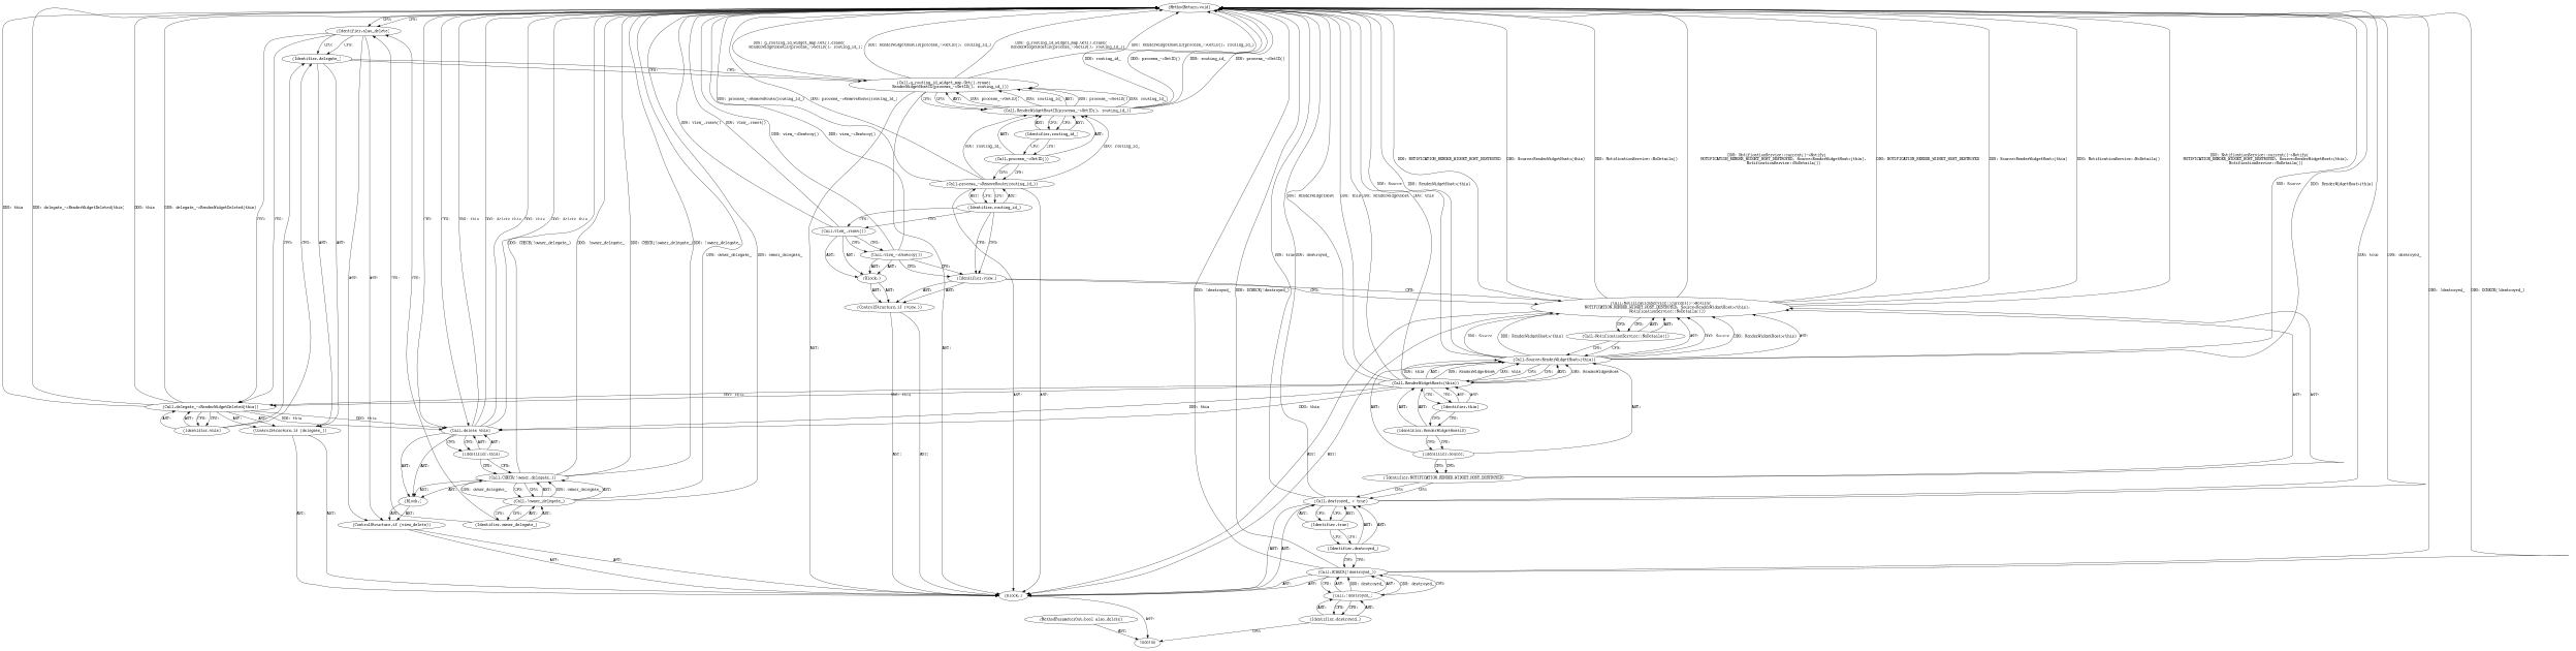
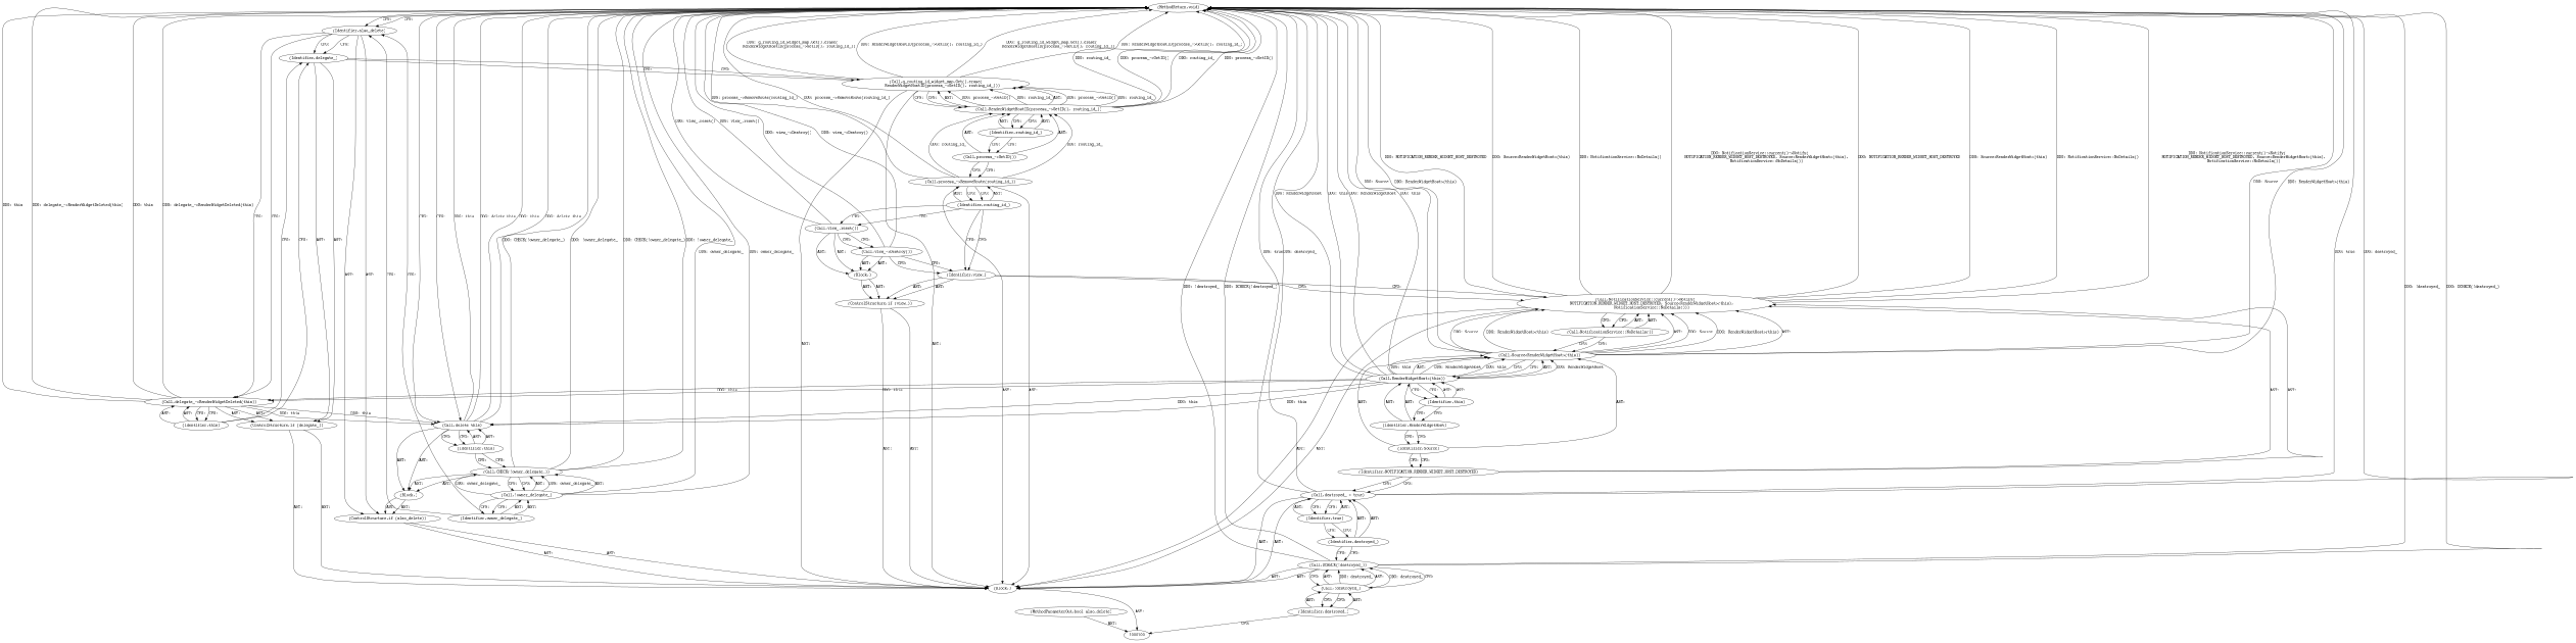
  digraph {
    fontname="Courier Prime"
    node [fontname="Courier Prime"]
    edge [fontname="Courier Prime"]
    n1 [label="(MethodReturn,void)"]
    n2 [label="(Identifier,also_delete)"]
    n3 [label="(Call,delete this)"]
    n4 [label="(Identifier,delegate_)"]
    n5 [label="(Call,delegate_->RenderWidgetDeleted(this))"]
-   n6 [label="(ControlStructure,if (view_delete))"]
+   n6 [label="(ControlStructure,if (also_delete))"]
    n7 [label="(Block,)"]
    n8 [label="(Identifier,this)"]
    n9 [label="(MethodParameterOut,bool also_delete)"]
    1000100
    n11 [label="(Block,)"]
    n12 [label="(Call,view_->Destroy())"]
    n13 [label="(Block,)"]
    n14 [label="(Identifier,view_)"]
    n15 [label="(ControlStructure,if (view_))"]
    n16 [label="(Call,NotificationService::current()->Notify(\n      NOTIFICATION_RENDER_WIDGET_HOST_DESTROYED, Source<RenderWidgetHost>(this),\n      NotificationService::NoDetails()))"]
    n17 [label="(Call,view_.reset())"]
    n18 [label="(Call,process_->RemoveRoute(routing_id_))"]
    n19 [label="(Identifier,routing_id_)"]
    n20 [label="(Call,RenderWidgetHostID(process_->GetID(), routing_id_))"]
    n21 [label="(Call,g_routing_id_widget_map.Get().erase(\n      RenderWidgetHostID(process_->GetID(), routing_id_)))"]
    n22 [label="(Identifier,routing_id_)"]
    n23 [label="(Call,process_->GetID())"]
    n24 [label="(ControlStructure,if (delegate_))"]
    n25 [label="(Identifier,this)"]
    n26 [label="(Identifier,destroyed_)"]
    n27 [label="(Call,!destroyed_)"]
    n28 [label="(Call,DCHECK(!destroyed_))"]
    n29 [label="(Call,!owner_delegate_)"]
    n30 [label="(Identifier,owner_delegate_)"]
    n31 [label="(Call,CHECK(!owner_delegate_))"]
    n32 [label="(Identifier,true)"]
    n33 [label="(Call,destroyed_ = true)"]
    n34 [label="(Identifier,destroyed_)"]
    n35 [label="(Call,NotificationService::NoDetails())"]
    n36 [label="(Call,Source<RenderWidgetHost>(this))"]
    n37 [label="(Call,RenderWidgetHost>(this))"]
    n38 [label="(Identifier,this)"]
    n39 [label="(Identifier,Source)"]
    n40 [label="(Identifier,NOTIFICATION_RENDER_WIDGET_HOST_DESTROYED)"]
-   n41 [label="(Identifier,RenderWidgetHostID)"]
+   n41 [label="(Identifier,RenderWidgetHost)"]
    n1 -> n2 [label="CFG: "]
    n1 -> n2 [label="CFG: "]
    n1 -> n3 [label="CFG: "]
    n1 -> n3 [label="CFG: "]
    n2 -> n4 [label="CFG: "]
    n2 -> n4 [label="CFG: "]
    n2 -> n5 [label="CFG: "]
    n2 -> n5 [label="CFG: "]
    n2 -> n6 [label="AST: "]
    n2 -> n6 [label="AST: "]
    n3 -> n1 [label="DDG: this"]
    n3 -> n1 [label="DDG: delete this"]
    n3 -> n1 [label="DDG: this"]
    n3 -> n1 [label="DDG: delete this"]
    n3 -> n7 [label="AST: "]
    n3 -> n7 [label="AST: "]
    n3 -> n8 [label="CFG: "]
    n3 -> n8 [label="CFG: "]
    n4 -> n21 [label="CFG: "]
    n4 -> n21 [label="CFG: "]
    n4 -> n24 [label="AST: "]
    n4 -> n24 [label="AST: "]
    n5 -> n1 [label="DDG: delegate_->RenderWidgetDeleted(this)"]
    n5 -> n1 [label="DDG: this"]
    n5 -> n1 [label="DDG: delegate_->RenderWidgetDeleted(this)"]
    n5 -> n1 [label="DDG: this"]
    n5 -> n3 [label="DDG: this"]
    n5 -> n3 [label="DDG: this"]
    n5 -> n24 [label="AST: "]
    n5 -> n24 [label="AST: "]
    n5 -> n25 [label="CFG: "]
    n5 -> n25 [label="CFG: "]
    n6 -> n11 [label="AST: "]
    n6 -> n11 [label="AST: "]
    n7 -> n6 [label="AST: "]
    n7 -> n6 [label="AST: "]
    n8 -> n3 [label="AST: "]
    n8 -> n3 [label="AST: "]
    n8 -> n31 [label="CFG: "]
    n8 -> n31 [label="CFG: "]
    n9 -> 1000100 [label="AST: "]
    n11 -> 1000100 [label="AST: "]
    n12 -> n1 [label="DDG: view_->Destroy()"]
    n12 -> n1 [label="DDG: view_->Destroy()"]
    n12 -> n13 [label="AST: "]
    n12 -> n13 [label="AST: "]
    n12 -> n14 [label="CFG: "]
    n12 -> n14 [label="CFG: "]
    n13 -> n15 [label="AST: "]
    n13 -> n15 [label="AST: "]
    n14 -> n15 [label="AST: "]
    n14 -> n15 [label="AST: "]
    n14 -> n16 [label="CFG: "]
    n14 -> n16 [label="CFG: "]
    n15 -> n11 [label="AST: "]
    n15 -> n11 [label="AST: "]
    n16 -> n1 [label="DDG: NOTIFICATION_RENDER_WIDGET_HOST_DESTROYED"]
    n16 -> n1 [label="DDG: Source<RenderWidgetHost>(this)"]
    n16 -> n1 [label="DDG: NotificationService::NoDetails()"]
    n16 -> n1 [label="DDG: NotificationService::current()->Notify(\n      NOTIFICATION_RENDER_WIDGET_HOST_DESTROYED, Source<RenderWidgetHost>(this),\n      NotificationService::NoDetails())"]
    n16 -> n1 [label="DDG: NOTIFICATION_RENDER_WIDGET_HOST_DESTROYED"]
    n16 -> n1 [label="DDG: Source<RenderWidgetHost>(this)"]
    n16 -> n1 [label="DDG: NotificationService::NoDetails()"]
    n16 -> n1 [label="DDG: NotificationService::current()->Notify(\n      NOTIFICATION_RENDER_WIDGET_HOST_DESTROYED, Source<RenderWidgetHost>(this),\n      NotificationService::NoDetails())"]
    n16 -> n11 [label="AST: "]
    n16 -> n11 [label="AST: "]
    n16 -> n35 [label="CFG: "]
    n16 -> n35 [label="CFG: "]
    n17 -> n1 [label="DDG: view_.reset()"]
    n17 -> n1 [label="DDG: view_.reset()"]
    n17 -> n12 [label="CFG: "]
    n17 -> n12 [label="CFG: "]
    n17 -> n13 [label="AST: "]
    n17 -> n13 [label="AST: "]
    n18 -> n1 [label="DDG: process_->RemoveRoute(routing_id_)"]
    n18 -> n1 [label="DDG: process_->RemoveRoute(routing_id_)"]
    n18 -> n11 [label="AST: "]
    n18 -> n11 [label="AST: "]
    n18 -> n19 [label="CFG: "]
    n18 -> n19 [label="CFG: "]
    n18 -> n20 [label="DDG: routing_id_"]
    n18 -> n20 [label="DDG: routing_id_"]
    n19 -> n14 [label="CFG: "]
    n19 -> n14 [label="CFG: "]
    n19 -> n17 [label="CFG: "]
    n19 -> n17 [label="CFG: "]
    n19 -> n18 [label="AST: "]
    n19 -> n18 [label="AST: "]
    n20 -> n1 [label="DDG: routing_id_"]
    n20 -> n1 [label="DDG: process_->GetID()"]
    n20 -> n1 [label="DDG: routing_id_"]
    n20 -> n1 [label="DDG: process_->GetID()"]
    n20 -> n21 [label="AST: "]
    n20 -> n21 [label="DDG: process_->GetID()"]
    n20 -> n21 [label="DDG: routing_id_"]
    n20 -> n21 [label="AST: "]
    n20 -> n21 [label="DDG: process_->GetID()"]
    n20 -> n21 [label="DDG: routing_id_"]
    n20 -> n22 [label="CFG: "]
    n20 -> n22 [label="CFG: "]
    n21 -> n1 [label="DDG: RenderWidgetHostID(process_->GetID(), routing_id_)"]
    n21 -> n1 [label="DDG: g_routing_id_widget_map.Get().erase(\n      RenderWidgetHostID(process_->GetID(), routing_id_))"]
    n21 -> n1 [label="DDG: RenderWidgetHostID(process_->GetID(), routing_id_)"]
    n21 -> n1 [label="DDG: g_routing_id_widget_map.Get().erase(\n      RenderWidgetHostID(process_->GetID(), routing_id_))"]
    n21 -> n11 [label="AST: "]
    n21 -> n11 [label="AST: "]
    n21 -> n20 [label="CFG: "]
    n21 -> n20 [label="CFG: "]
    n22 -> n20 [label="AST: "]
    n22 -> n20 [label="AST: "]
    n22 -> n23 [label="CFG: "]
    n22 -> n23 [label="CFG: "]
    n23 -> n18 [label="CFG: "]
    n23 -> n18 [label="CFG: "]
    n23 -> n20 [label="AST: "]
    n23 -> n20 [label="AST: "]
    n24 -> n11 [label="AST: "]
    n24 -> n11 [label="AST: "]
    n25 -> n4 [label="CFG: "]
    n25 -> n4 [label="CFG: "]
    n25 -> n5 [label="AST: "]
    n25 -> n5 [label="AST: "]
    n26 -> 1000100 [label="CFG: "]
    n26 -> n27 [label="AST: "]
    n26 -> n27 [label="AST: "]
    n27 -> n26 [label="CFG: "]
    n27 -> n26 [label="CFG: "]
    n27 -> n28 [label="AST: "]
    n27 -> n28 [label="DDG: destroyed_"]
    n27 -> n28 [label="AST: "]
    n27 -> n28 [label="DDG: destroyed_"]
    n28 -> n1 [label="DDG: !destroyed_"]
    n28 -> n1 [label="DDG: DCHECK(!destroyed_)"]
    n28 -> n1 [label="DDG: !destroyed_"]
    n28 -> n1 [label="DDG: DCHECK(!destroyed_)"]
    n28 -> n11 [label="AST: "]
    n28 -> n11 [label="AST: "]
    n28 -> n27 [label="CFG: "]
    n28 -> n27 [label="CFG: "]
    n29 -> n1 [label="DDG: owner_delegate_"]
    n29 -> n1 [label="DDG: owner_delegate_"]
    n29 -> n30 [label="CFG: "]
    n29 -> n30 [label="CFG: "]
    n29 -> n31 [label="AST: "]
    n29 -> n31 [label="DDG: owner_delegate_"]
    n29 -> n31 [label="AST: "]
    n29 -> n31 [label="DDG: owner_delegate_"]
    n30 -> n2 [label="CFG: "]
    n30 -> n2 [label="CFG: "]
    n30 -> n29 [label="AST: "]
    n30 -> n29 [label="AST: "]
    n31 -> n1 [label="DDG: CHECK(!owner_delegate_)"]
    n31 -> n1 [label="DDG: !owner_delegate_"]
    n31 -> n1 [label="DDG: CHECK(!owner_delegate_)"]
    n31 -> n1 [label="DDG: !owner_delegate_"]
    n31 -> n7 [label="AST: "]
    n31 -> n7 [label="AST: "]
    n31 -> n29 [label="CFG: "]
    n31 -> n29 [label="CFG: "]
    n32 -> n33 [label="AST: "]
    n32 -> n33 [label="AST: "]
    n32 -> n34 [label="CFG: "]
    n32 -> n34 [label="CFG: "]
    n33 -> n1 [label="DDG: true"]
    n33 -> n1 [label="DDG: destroyed_"]
    n33 -> n1 [label="DDG: true"]
    n33 -> n1 [label="DDG: destroyed_"]
    n33 -> n11 [label="AST: "]
    n33 -> n11 [label="AST: "]
    n33 -> n32 [label="CFG: "]
    n33 -> n32 [label="CFG: "]
    n34 -> n28 [label="CFG: "]
    n34 -> n28 [label="CFG: "]
    n34 -> n33 [label="AST: "]
    n34 -> n33 [label="AST: "]
    n35 -> n16 [label="AST: "]
    n35 -> n16 [label="AST: "]
    n35 -> n36 [label="CFG: "]
    n35 -> n36 [label="CFG: "]
    n36 -> n1 [label="DDG: Source"]
    n36 -> n1 [label="DDG: RenderWidgetHost>(this)"]
    n36 -> n1 [label="DDG: Source"]
    n36 -> n1 [label="DDG: RenderWidgetHost>(this)"]
    n36 -> n16 [label="AST: "]
    n36 -> n16 [label="DDG: Source"]
    n36 -> n16 [label="DDG: RenderWidgetHost>(this)"]
    n36 -> n16 [label="AST: "]
    n36 -> n16 [label="DDG: Source"]
    n36 -> n16 [label="DDG: RenderWidgetHost>(this)"]
    n36 -> n37 [label="CFG: "]
    n36 -> n37 [label="CFG: "]
    n37 -> n1 [label="DDG: RenderWidgetHost"]
    n37 -> n1 [label="DDG: this"]
    n37 -> n1 [label="DDG: RenderWidgetHost"]
    n37 -> n1 [label="DDG: this"]
    n37 -> n3 [label="DDG: this"]
    n37 -> n3 [label="DDG: this"]
    n37 -> n5 [label="DDG: this"]
    n37 -> n5 [label="DDG: this"]
    n37 -> n36 [label="AST: "]
    n37 -> n36 [label="DDG: RenderWidgetHost"]
    n37 -> n36 [label="DDG: this"]
    n37 -> n36 [label="AST: "]
    n37 -> n36 [label="DDG: RenderWidgetHost"]
    n37 -> n36 [label="DDG: this"]
    n37 -> n38 [label="CFG: "]
    n37 -> n38 [label="CFG: "]
    n38 -> n37 [label="AST: "]
    n38 -> n37 [label="AST: "]
    n38 -> n41 [label="CFG: "]
    n38 -> n41 [label="CFG: "]
    n39 -> n36 [label="AST: "]
    n39 -> n36 [label="AST: "]
    n39 -> n40 [label="CFG: "]
    n39 -> n40 [label="CFG: "]
    n40 -> n16 [label="AST: "]
    n40 -> n16 [label="AST: "]
    n40 -> n33 [label="CFG: "]
    n40 -> n33 [label="CFG: "]
    n41 -> n37 [label="AST: "]
    n41 -> n37 [label="AST: "]
    n41 -> n39 [label="CFG: "]
    n41 -> n39 [label="CFG: "]
  }
